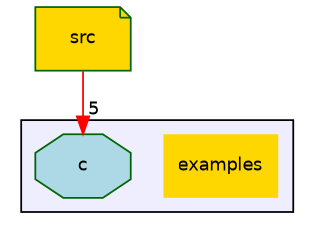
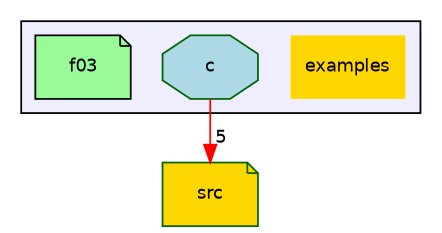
  digraph {
    compound=true
    node [fontname=Helvetica fontsize=10 shape=note style=filled fillcolor=gold color=black]
    n1 [label=examples shape=plaintext]
    n2 [color=darkgreen fillcolor=lightblue label=c shape=octagon]
+   n3 [fillcolor=palegreen label=f03]
    n4 [color=darkgreen label=src]
    subgraph cluster_1 {
      bgcolor="#eeeeff"
      pencolor=black
      n1
      n2
+     n3
    }
-   n4 -> n2 [headlabel=5 labeldistance=1.5 labelfontname=Helvetica labelfontsize=10 color=red]
+   n2 -> n4 [headlabel=5 labeldistance=1.5 labelfontname=Helvetica labelfontsize=10 color=red]
  }
